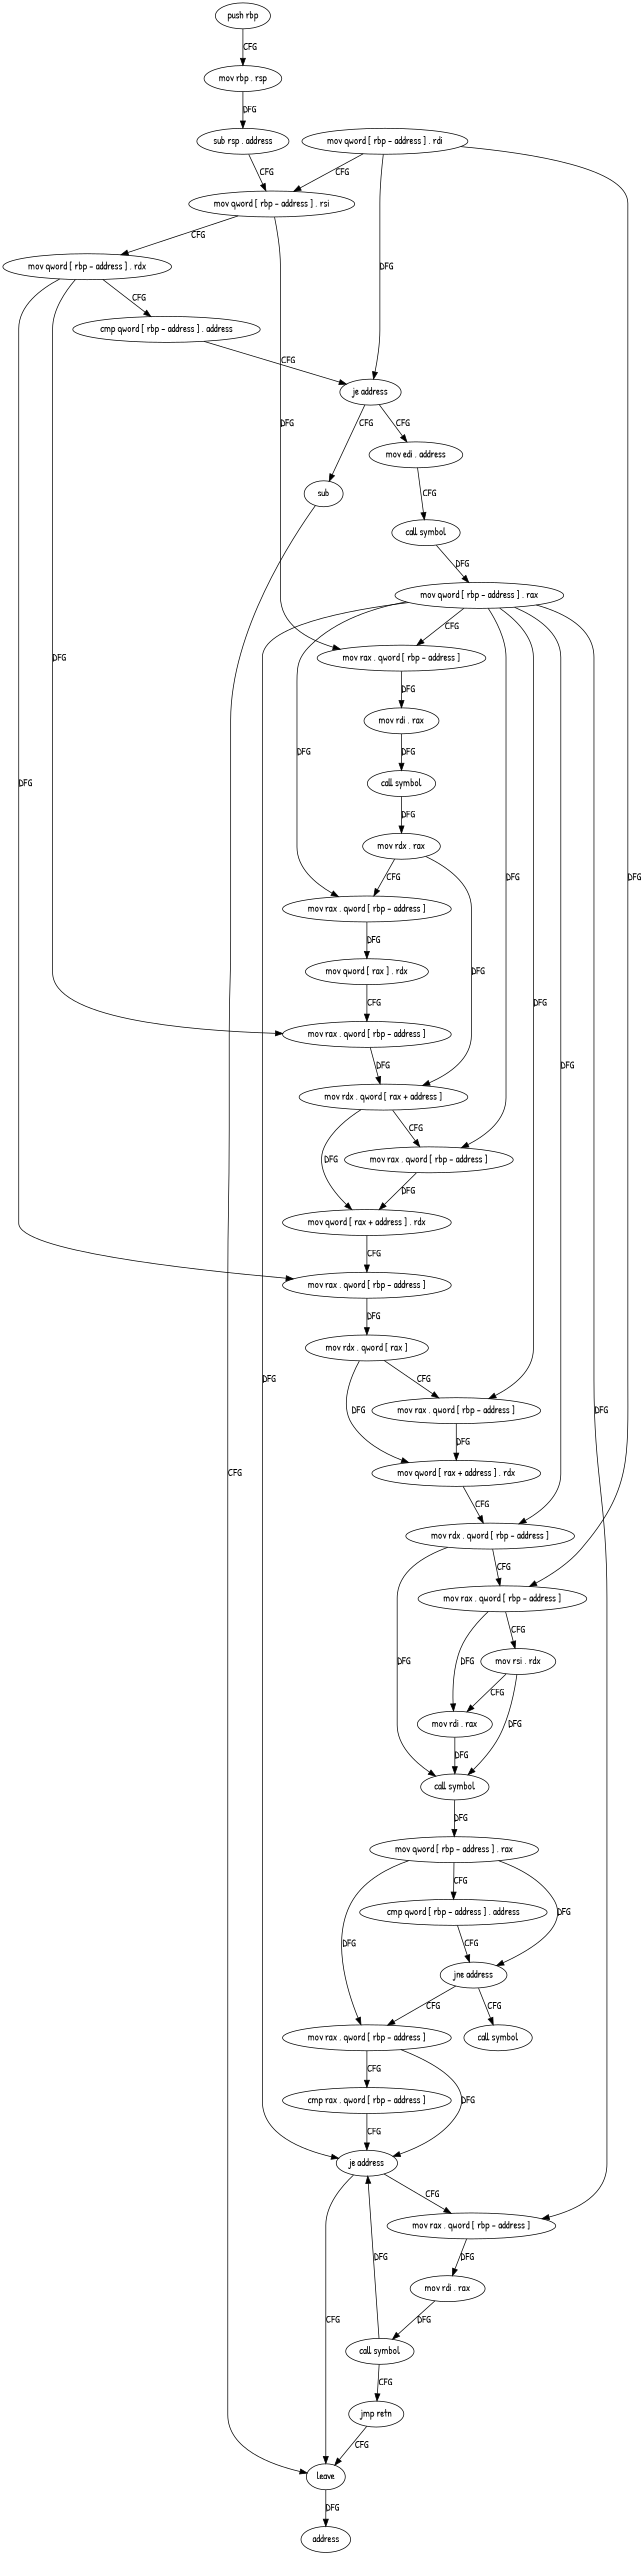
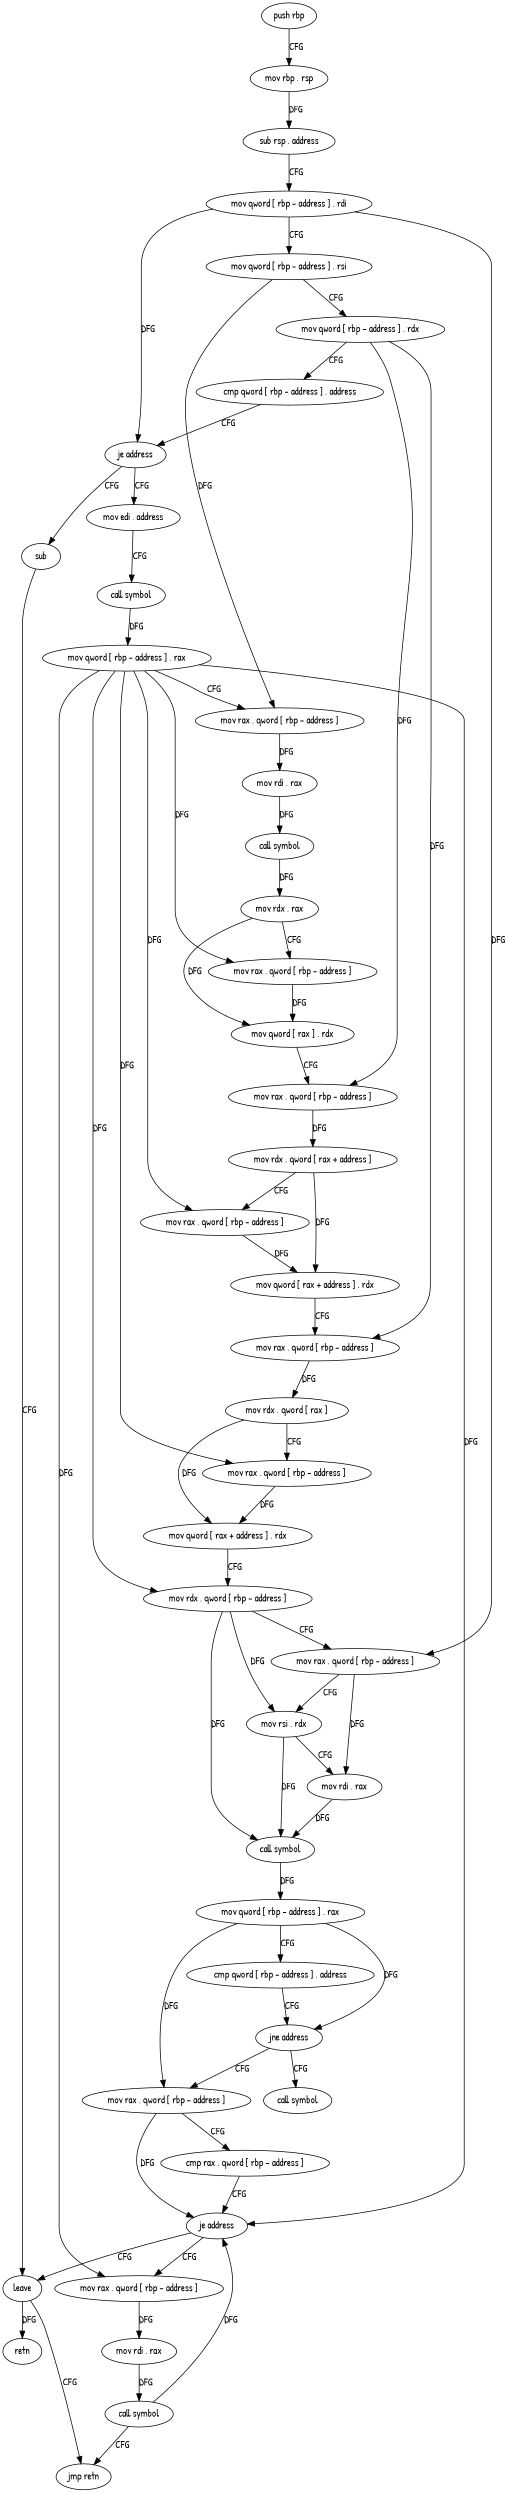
  digraph {
    fontname="Patrick Hand"
    node [fontname="Patrick Hand"]
    edge [fontname="Patrick Hand"]
    n1 [label="push rbp"]
    n2 [label="mov rbp , rsp"]
    n3 [label="sub rsp , address"]
    n4 [label="mov qword [ rbp - address ] , rdi"]
    n5 [label="mov qword [ rbp - address ] , rsi"]
    n6 [label="je address"]
    n7 [label="mov rax , qword [ rbp - address ]"]
    n8 [label="mov qword [ rbp - address ] , rdx"]
    n9 [label="mov rax , qword [ rbp - address ]"]
    n10 [label=sub]
    n11 [label="mov edi , address"]
    n12 [label="mov rsi , rdx"]
    n13 [label="mov rdi , rax"]
    n14 [label="cmp qword [ rbp - address ] , address"]
    n15 [label="mov rax , qword [ rbp - address ]"]
    n16 [label="mov rax , qword [ rbp - address ]"]
    n17 [label="mov rdi , rax"]
    n18 [label="mov rdx , qword [ rax + address ]"]
    n19 [label="mov rdx , qword [ rax ]"]
    n20 [label=leave]
    n21 [label="call symbol"]
-   n22 [label=address]
+   n22 [label=retn]
    n23 [label="mov qword [ rbp - address ] , rax"]
    n24 [label="mov rax , qword [ rbp - address ]"]
    n25 [label="mov rax , qword [ rbp - address ]"]
    n26 [label="mov rax , qword [ rbp - address ]"]
    n27 [label="mov rdx , qword [ rbp - address ]"]
    n28 [label="je address"]
    n29 [label="mov rax , qword [ rbp - address ]"]
    n30 [label="mov qword [ rax ] , rdx"]
    n31 [label="mov qword [ rax + address ] , rdx"]
    n32 [label="mov qword [ rax + address ] , rdx"]
    n33 [label="call symbol"]
    n34 [label="mov rdi , rax"]
    n35 [label="call symbol"]
    n36 [label="mov rdx , rax"]
    n37 [label="mov qword [ rbp - address ] , rax"]
    n38 [label="cmp qword [ rbp - address ] , address"]
    n39 [label="jne address"]
    n40 [label="mov rax , qword [ rbp - address ]"]
    n41 [label="call symbol"]
    n42 [label="cmp rax , qword [ rbp - address ]"]
    n43 [label="call symbol"]
    n44 [label="jmp retn"]
    n1 -> n2 [label=CFG]
    n2 -> n3 [label=DFG]
-   n3 -> n5 [label=CFG]
+   n3 -> n4 [label=CFG]
    n4 -> n5 [label=CFG]
    n4 -> n6 [label=DFG]
    n4 -> n7 [label=DFG]
    n5 -> n8 [label=CFG]
    n5 -> n9 [label=DFG]
    n6 -> n10 [label=CFG]
    n6 -> n11 [label=CFG]
    n7 -> n12 [label=CFG]
    n7 -> n13 [label=DFG]
    n8 -> n14 [label=CFG]
    n8 -> n15 [label=DFG]
    n8 -> n16 [label=DFG]
    n9 -> n17 [label=DFG]
    n10 -> n20 [label=CFG]
    n11 -> n21 [label=CFG]
    n12 -> n13 [label=CFG]
    n12 -> n33 [label=DFG]
    n13 -> n33 [label=DFG]
    n14 -> n6 [label=CFG]
    n15 -> n18 [label=DFG]
    n16 -> n19 [label=DFG]
    n17 -> n35 [label=DFG]
    n18 -> n25 [label=CFG]
    n18 -> n31 [label=DFG]
    n19 -> n26 [label=CFG]
    n19 -> n32 [label=DFG]
    n20 -> n22 [label=DFG]
    n21 -> n23 [label=DFG]
    n23 -> n9 [label=CFG]
    n23 -> n24 [label=DFG]
    n23 -> n25 [label=DFG]
    n23 -> n26 [label=DFG]
    n23 -> n27 [label=DFG]
    n23 -> n28 [label=DFG]
    n23 -> n29 [label=DFG]
    n24 -> n30 [label=DFG]
    n25 -> n31 [label=DFG]
    n26 -> n32 [label=DFG]
    n27 -> n7 [label=CFG]
+   n27 -> n12 [label=DFG]
    n27 -> n33 [label=DFG]
    n28 -> n20 [label=CFG]
    n28 -> n29 [label=CFG]
    n29 -> n34 [label=DFG]
    n30 -> n15 [label=CFG]
    n31 -> n16 [label=CFG]
    n32 -> n27 [label=CFG]
    n33 -> n37 [label=DFG]
    n34 -> n43 [label=DFG]
    n35 -> n36 [label=DFG]
    n36 -> n24 [label=CFG]
-   n36 -> n18 [label=DFG]
+   n36 -> n30 [label=DFG]
    n37 -> n38 [label=CFG]
    n37 -> n39 [label=DFG]
    n37 -> n40 [label=DFG]
    n38 -> n39 [label=CFG]
    n39 -> n40 [label=CFG]
    n39 -> n41 [label=CFG]
    n40 -> n28 [label=DFG]
    n40 -> n42 [label=CFG]
    n42 -> n28 [label=CFG]
    n43 -> n28 [label=DFG]
    n43 -> n44 [label=CFG]
-   n44 -> n20 [label=CFG]
+   n20 -> n44 [label=CFG]
  }
